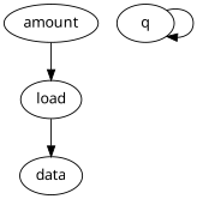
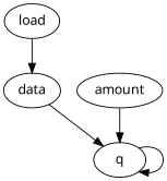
  digraph {
    fontname="Noto Sans"
    node [fontname="Noto Sans"]
    edge [fontname="Noto Sans"]
    load
    data
    q
    amount
    load -> data [weight=8.0]
+   data -> q [weight=1.0]
    q -> q [weight=5.0]
-   amount -> load [weight=16.0]
+   amount -> q [weight=16.0]
  }
